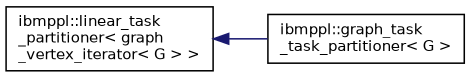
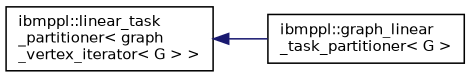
  digraph {
    rankdir=LR
    node [color=black fillcolor=white fontname=Helvetica fontsize=10 shape=record style=filled]
    n1 [height=0.2 label="ibmppl::linear_task\l_partitioner\< graph\l_vertex_iterator\< G \> \>" width=0.4]
-   n2 [height=0.2 label="ibmppl::graph_task\l_task_partitioner\< G \>" width=0.4]
+   n2 [height=0.2 label="ibmppl::graph_linear\l_task_partitioner\< G \>" width=0.4]
    n1 -> n2 [color=midnightblue dir=back fontname=Helvetica fontsize=10 labelfontname=Helvetica labelfontsize=10 style=solid]
  }
